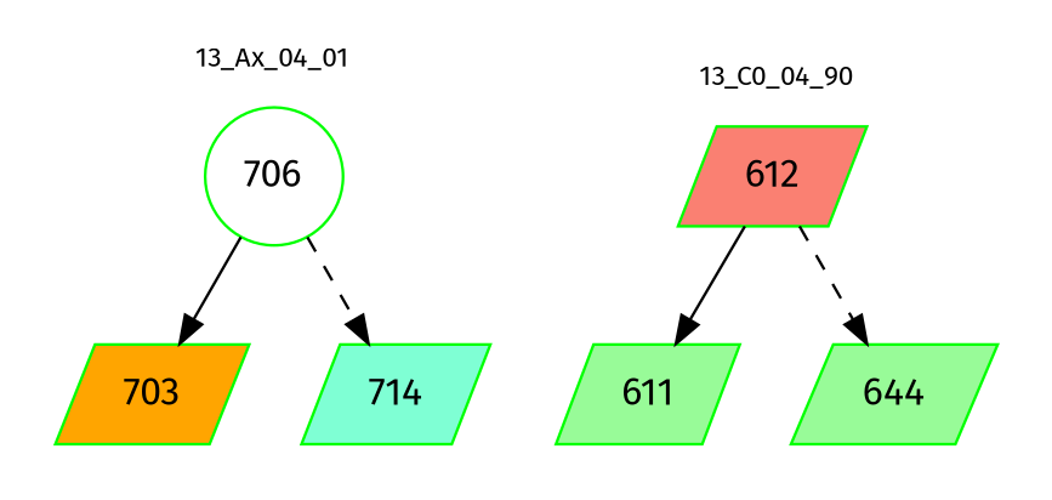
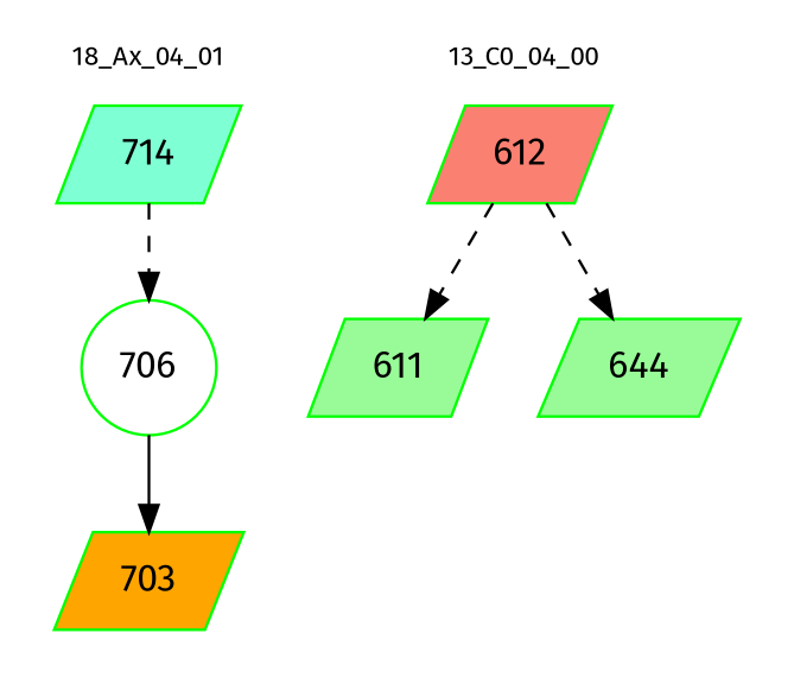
  digraph {
    fontname="Fira Sans"
    node [color=green fillcolor=palegreen fontname="Fira Sans" shape=parallelogram style=filled]
    edge [color=black fontname="Fira Sans" style=solid]
    n1 [fillcolor=white label=706 shape=circle]
    n2 [fillcolor=orange label=703]
    n3 [fillcolor=aquamarine label=714]
    n4 [fillcolor=salmon label=612]
    n5 [label=611]
    n6 [label=644]
    subgraph cluster_1 {
      color=white
      fontsize=10
-     label="13_Ax_04_01"
+     label="18_Ax_04_01"
      n1
      n2
      n3
    }
    subgraph cluster_2 {
      color=white
      fontsize=10
-     label="13_C0_04_90"
+     label="13_C0_04_00"
      n4
      n5
      n6
    }
    n1 -> n2
-   n1 -> n3 [style=dashed]
-   n4 -> n5
+   n3 -> n1 [style=dashed]
+   n4 -> n5 [style=dashed]
    n4 -> n6 [style=dashed]
  }
